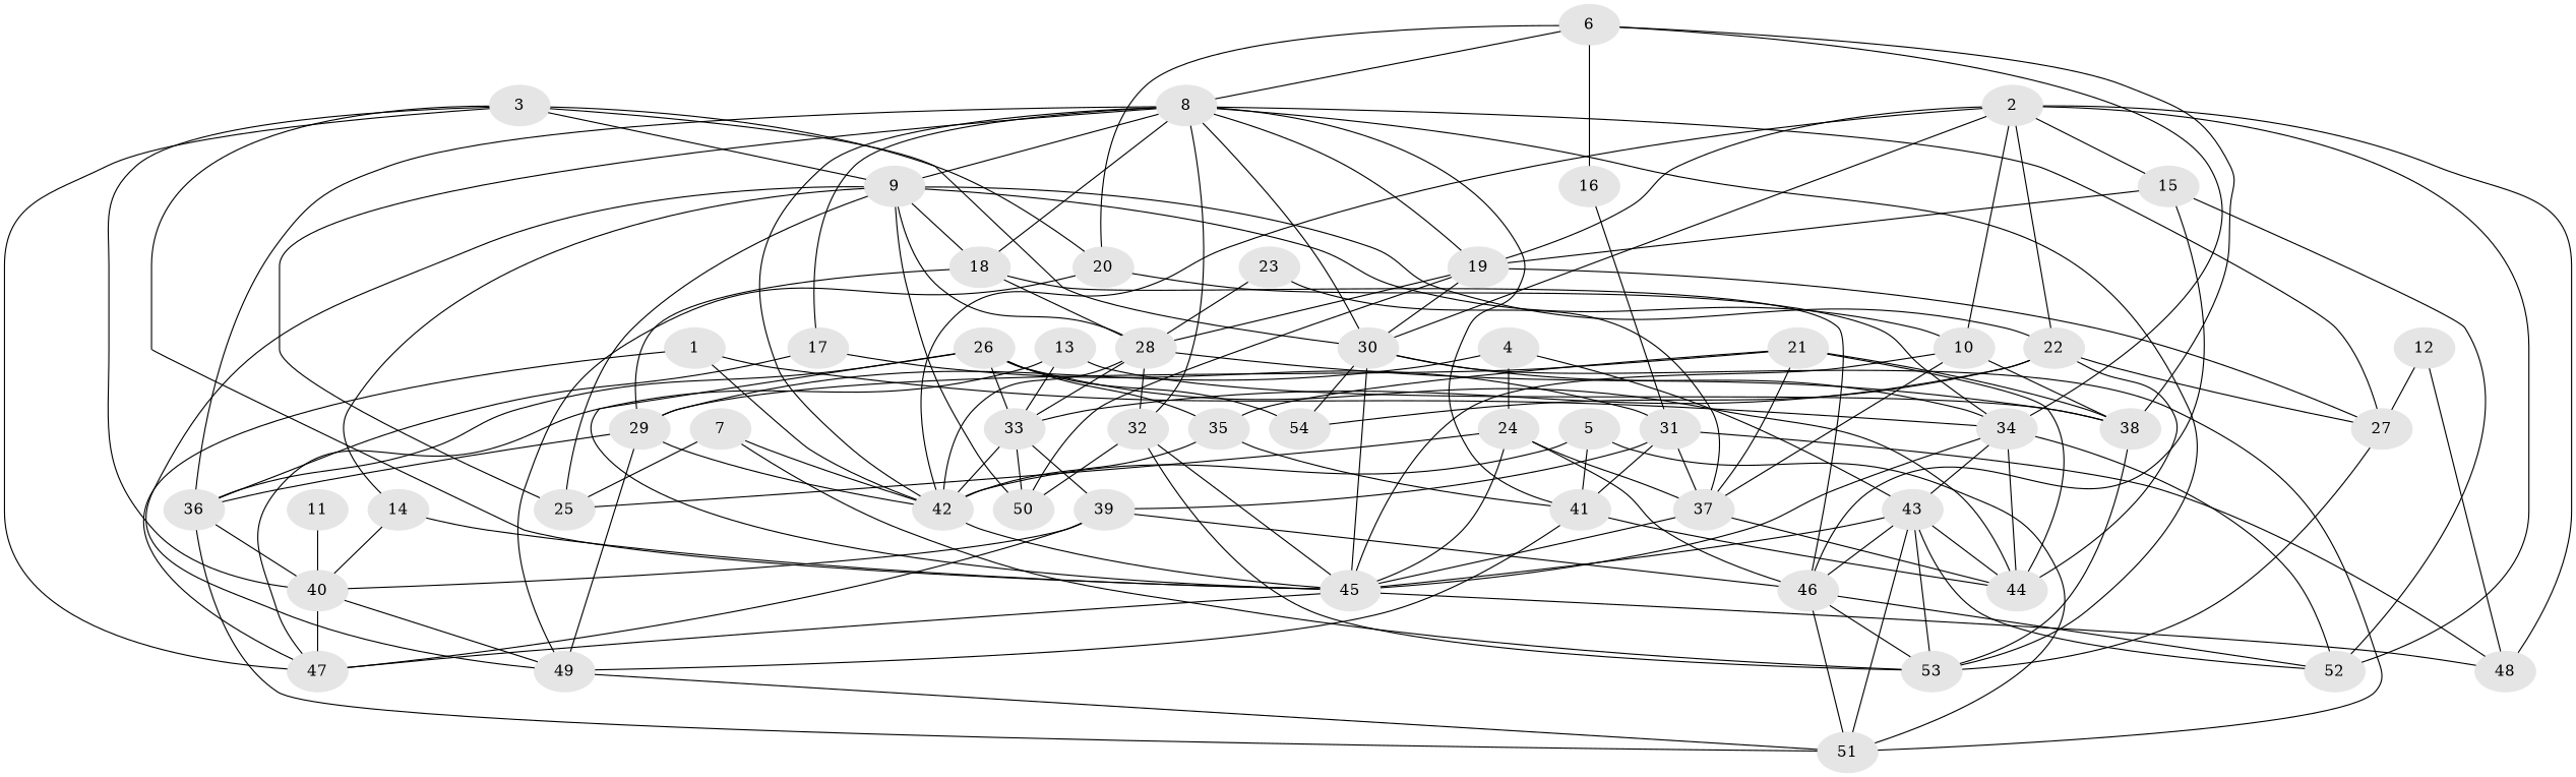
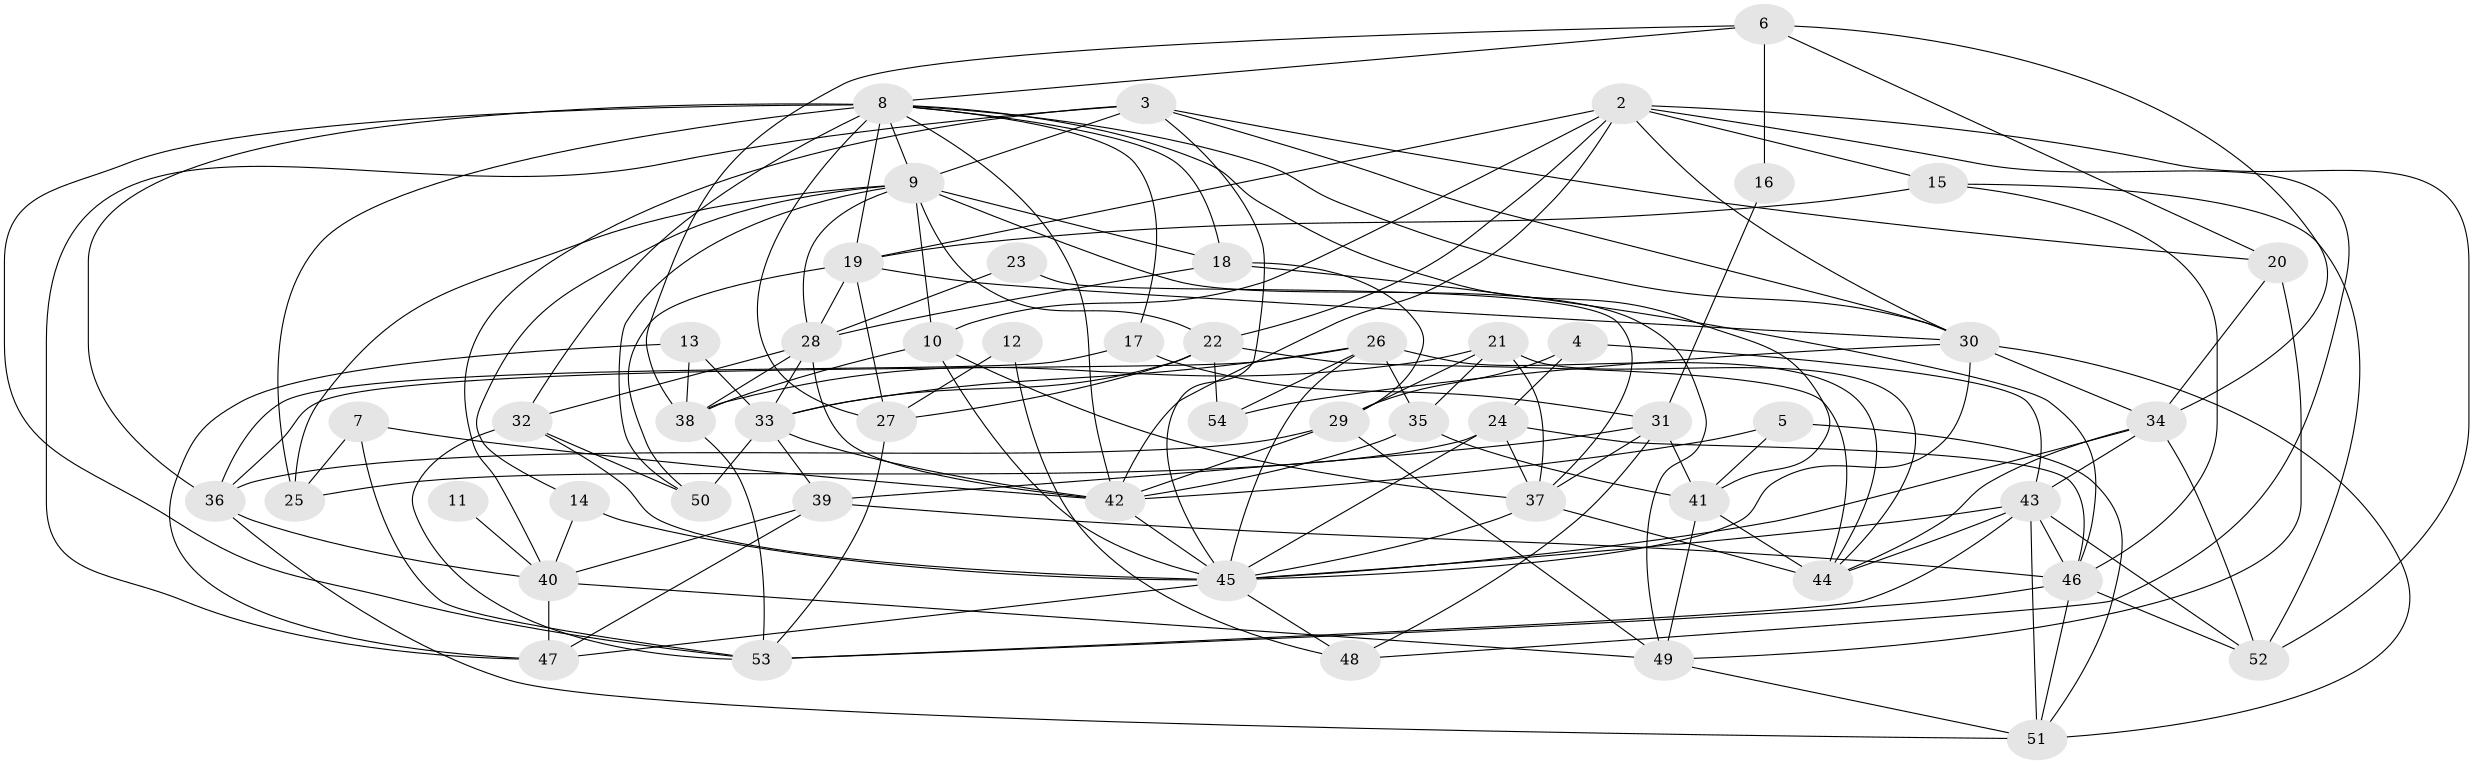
  graph {
    node [color=gray90 style=filled]
    edge [weight=1.0]
-   1
    34
    42
    47
    52
    45
    43
    44
    2
    10
    15
    19
    22
    30
    48
    38
    37
    46
    27
    28
    50
    33
    54
    51
    3
    9
    20
    40
    25
    18
    14
    49
    4
    24
    29
    36
    53
    5
    41
    6
    8
    16
    17
    32
    11
    31
    7
    12
    13
    39
    21
    35
    23
    26
-   1 -- 34
-   1 -- 42
-   1 -- 47
    34 -- 52
    34 -- 45
    34 -- 43
    34 -- 44
    42 -- 45 [weight=2.0]
    45 -- 47
    45 -- 48
    43 -- 52
    43 -- 45
    43 -- 44
    43 -- 46
    43 -- 51
    43 -- 53
    2 -- 42
    2 -- 52
    2 -- 10
    2 -- 15
    2 -- 19
    2 -- 22
    2 -- 30
    2 -- 48
    10 -- 45
    10 -- 38
    10 -- 37
    15 -- 52
    15 -- 19
    15 -- 46
    19 -- 30
    19 -- 27
    19 -- 28
    19 -- 50
    22 -- 44
    22 -- 27
    22 -- 33
    22 -- 54
    30 -- 34
    30 -- 45
    30 -- 54
    30 -- 51
    38 -- 53
    37 -- 45
    37 -- 44
    46 -- 52
    46 -- 51
    46 -- 53
    27 -- 53
    28 -- 42
    28 -- 38
    28 -- 33
    28 -- 32
    33 -- 42
    33 -- 50
    33 -- 39
    3 -- 47
    3 -- 45
    3 -- 30
    3 -- 9
    3 -- 20
    3 -- 40
    9 -- 10
    9 -- 22
    9 -- 28 [weight=2.0]
    9 -- 50
    9 -- 25
    9 -- 18
    9 -- 14
    9 -- 49
    20 -- 34
    20 -- 49
    40 -- 47 [weight=2.0]
    40 -- 49
    18 -- 46
    18 -- 28
    18 -- 29
    14 -- 45
    14 -- 40
    49 -- 51
    4 -- 43
    4 -- 24
    4 -- 29
    24 -- 45
    24 -- 37
    24 -- 46
    24 -- 25
    29 -- 42
    29 -- 49
    29 -- 36
    36 -- 51
    36 -- 40
    5 -- 42
    5 -- 51
    5 -- 41
    41 -- 44 [weight=2.0]
    41 -- 49
    6 -- 34
    6 -- 38
    6 -- 20
    6 -- 8
    6 -- 16
    8 -- 42
    8 -- 19
    8 -- 30
    8 -- 27
    8 -- 9
    8 -- 25
    8 -- 18
    8 -- 36 [weight=2.0]
    8 -- 53
    8 -- 41
    8 -- 17
    8 -- 32
    16 -- 31
    17 -- 36
    17 -- 31
    32 -- 45
    32 -- 50
    32 -- 53
    11 -- 40
    31 -- 48
    31 -- 37
    31 -- 41
    31 -- 39
    7 -- 42
    7 -- 25
    7 -- 53
    12 -- 48
    12 -- 27
    13 -- 47
    13 -- 38
    13 -- 33
    39 -- 47
    39 -- 46
    39 -- 40
    21 -- 44
    21 -- 38
    21 -- 37
    21 -- 29
    21 -- 35
    35 -- 42
    35 -- 41
    23 -- 37
    23 -- 28
    26 -- 45
    26 -- 44
    26 -- 33
    26 -- 54
    26 -- 36
    26 -- 35
  }
